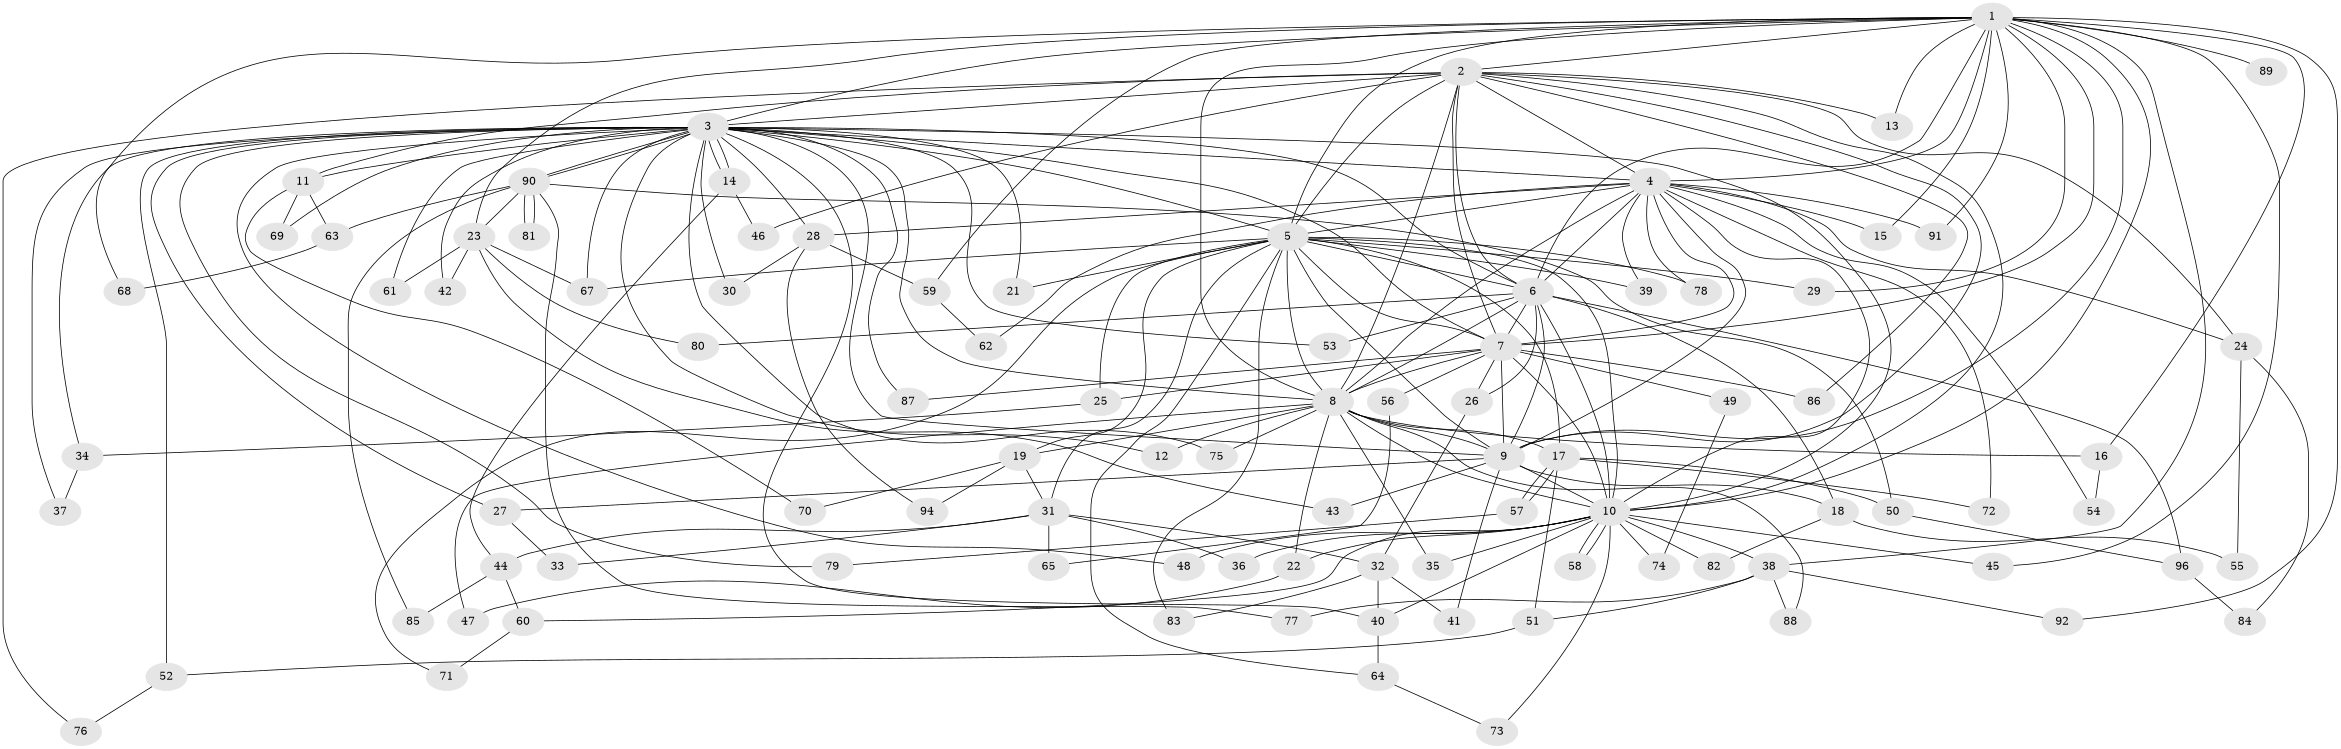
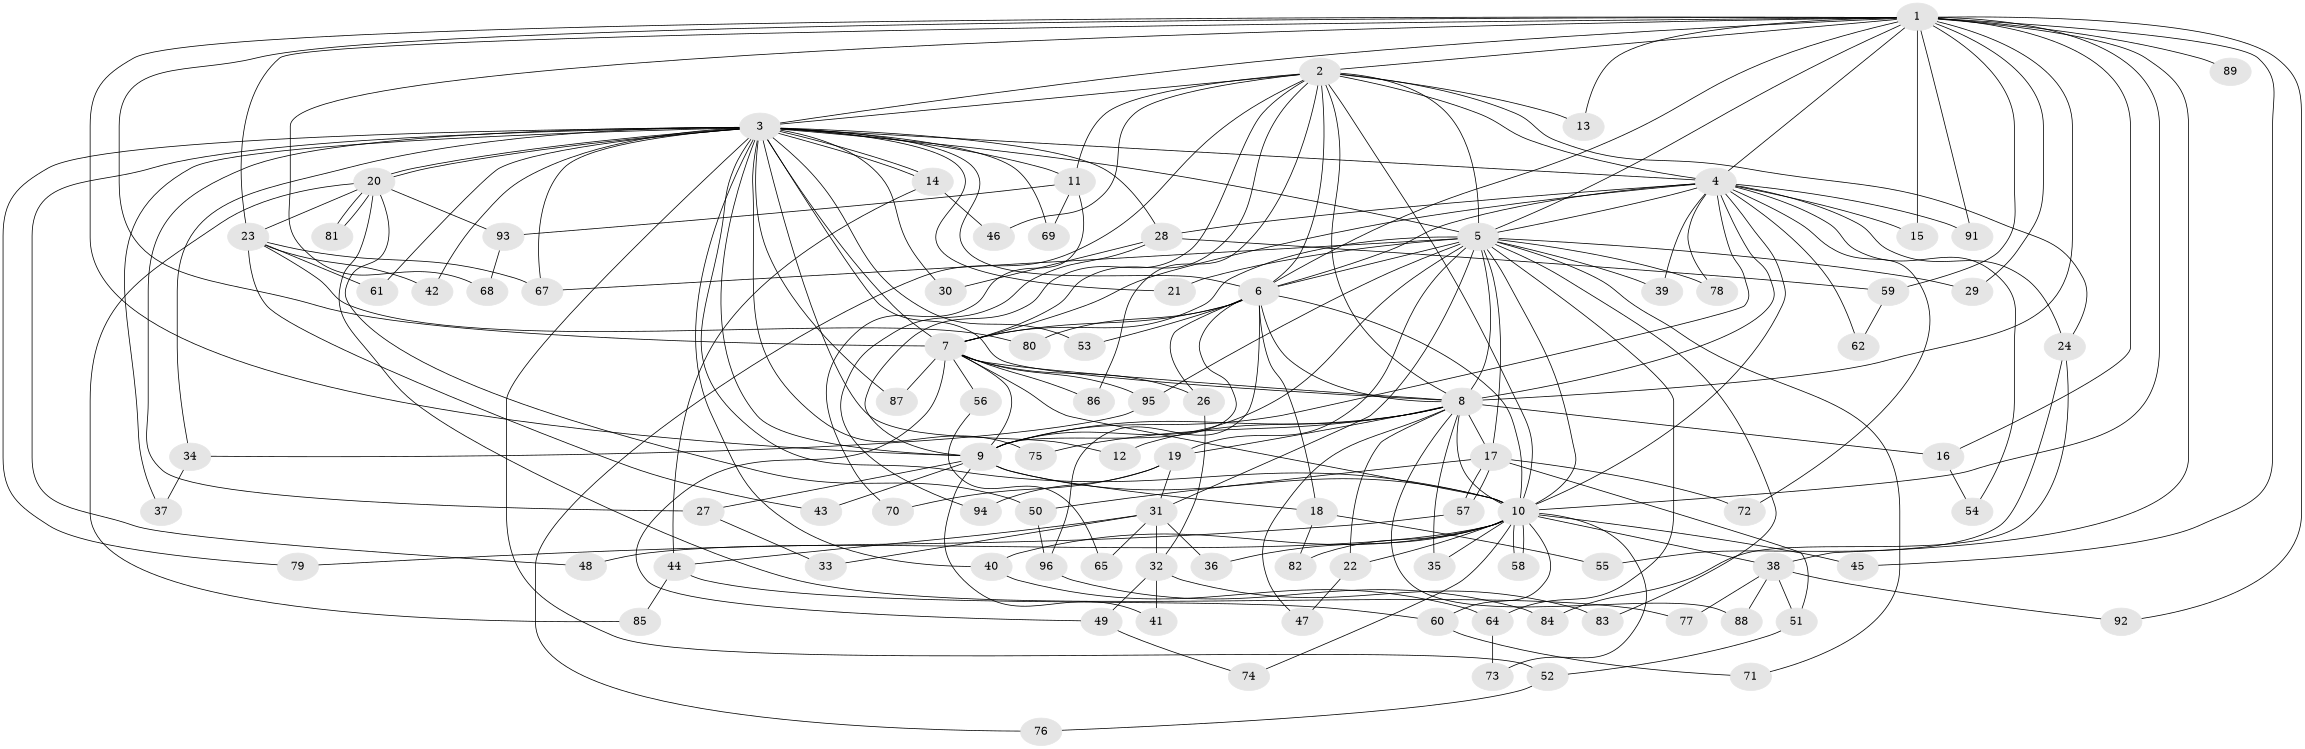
  graph {
    node [color=gray90 style=filled]
    1
    2
    3
    4
    5
    6
    7
    8
    9
    10
    13
    15
    16
    23
    29
    38
    45
    59
    68
    89
    91
    92
    11
    24
    46
    76
    86
    12
    14
-   20 [label=90]
+   20
    21
    27
    28
    30
    34
    37
    40
    42
    48
    52
    53
    61
    69
    75
    79
    87
    67
    39
    54
    62
    72
    78
    17
    19
-   25
+   25 [label=95]
    31
    64
    71
    83
    18
    26
    n62 [label=96]
    80
    56
    49
    22
    35
    47
    88
    41
    43
    36
    58
    60
    73
    74
    82
    51
    77
-   63
+   63 [label=93]
    70
    55
    84
    44
    50
    81
    85
    33
    n89 [label=94]
    65
    57
    32
    1 -- 2
    1 -- 3
    1 -- 4
    1 -- 5
    1 -- 6
    1 -- 7
    1 -- 8
    1 -- 9
    1 -- 10
    1 -- 13
    1 -- 15
    1 -- 16
    1 -- 23
    1 -- 29
    1 -- 38
    1 -- 45
    1 -- 59
    1 -- 68
    1 -- 89
    1 -- 91
    1 -- 92
    2 -- 3
    2 -- 4
    2 -- 5
    2 -- 6
    2 -- 7
    2 -- 8
    2 -- 9
    2 -- 10
    2 -- 13
    2 -- 11
    2 -- 24
    2 -- 46
    2 -- 76
    2 -- 86
    3 -- 4
    3 -- 5
    3 -- 6
    3 -- 7
    3 -- 8
    3 -- 9
    3 -- 10
    3 -- 11
    3 -- 12
    3 -- 14
    3 -- 14
    3 -- 20
    3 -- 20
    3 -- 21
    3 -- 27
    3 -- 28
    3 -- 30
    3 -- 34
    3 -- 37
    3 -- 40
    3 -- 42
    3 -- 48
    3 -- 52
    3 -- 53
    3 -- 61
    3 -- 69
    3 -- 75
    3 -- 79
    3 -- 87
    3 -- 67
    4 -- 5
    4 -- 6
    4 -- 7
    4 -- 8
    4 -- 9
    4 -- 10
    4 -- 15
    4 -- 91
    4 -- 24
    4 -- 28
    4 -- 39
    4 -- 54
    4 -- 62
    4 -- 72
    4 -- 78
    5 -- 6
    5 -- 7
    5 -- 8
    5 -- 9
    5 -- 10
    5 -- 29
    5 -- 21
    5 -- 67
    5 -- 39
    5 -- 78
    5 -- 17
    5 -- 19
    5 -- 25
    5 -- 31
    5 -- 64
    5 -- 71
    5 -- 83
    6 -- 7
    6 -- 8
    6 -- 9
    6 -- 10
    6 -- 53
    6 -- 18
    6 -- 26
    6 -- n62
    6 -- 80
    7 -- 8
    7 -- 9
    7 -- 10
    7 -- 86
    7 -- 87
    7 -- 25
    7 -- 26
    7 -- 56
    7 -- 49
    8 -- 9
    8 -- 10
    8 -- 16
    8 -- 12
    8 -- 75
    8 -- 17
    8 -- 19
    8 -- 22
    8 -- 35
    8 -- 47
    8 -- 88
    9 -- 10
    9 -- 27
    9 -- 18
    9 -- 41
    9 -- 43
    10 -- 38
    10 -- 45
    10 -- 40
    10 -- 48
    10 -- 22
    10 -- 35
    10 -- 36
    10 -- 58
    10 -- 58
    10 -- 60
    10 -- 73
    10 -- 74
    10 -- 82
    16 -- 54
    23 -- 42
    23 -- 61
    23 -- 67
    23 -- 80
    23 -- 43
    38 -- 92
    38 -- 88
    38 -- 51
    38 -- 77
    59 -- 62
    11 -- 69
    11 -- 63
    11 -- 70
    24 -- 55
    24 -- 84
    14 -- 46
    14 -- 44
    20 -- 23
    20 -- 77
    20 -- 63
    20 -- 50
    20 -- 81
    20 -- 81
    20 -- 85
    27 -- 33
    28 -- 59
    28 -- 30
    28 -- n89
    34 -- 37
    40 -- 64
    52 -- 76
    17 -- 72
    17 -- 51
    17 -- 50
    17 -- 57
    17 -- 57
    19 -- 31
    19 -- 70
    19 -- n89
    25 -- 34
    31 -- 36
    31 -- 44
    31 -- 33
    31 -- 65
    31 -- 32
    64 -- 73
    18 -- 82
    18 -- 55
    26 -- 32
    n62 -- 84
    56 -- 65
    49 -- 74
    22 -- 47
    60 -- 71
    51 -- 52
    63 -- 68
    44 -- 60
    44 -- 85
    50 -- n62
    57 -- 79
    32 -- 83
-   32 -- 40
+   32 -- 49
    32 -- 41
  }
